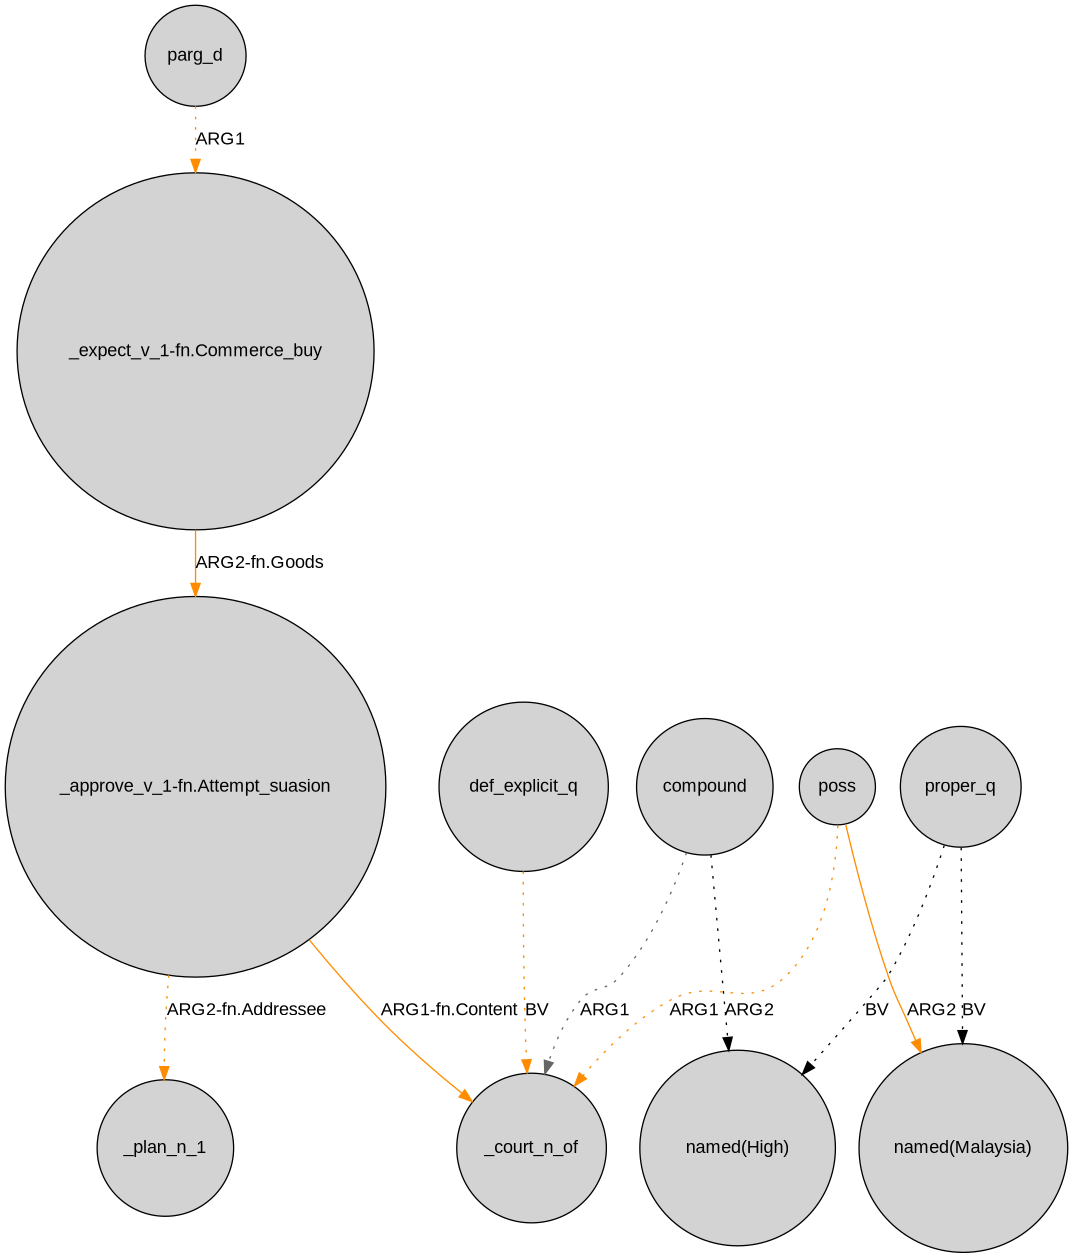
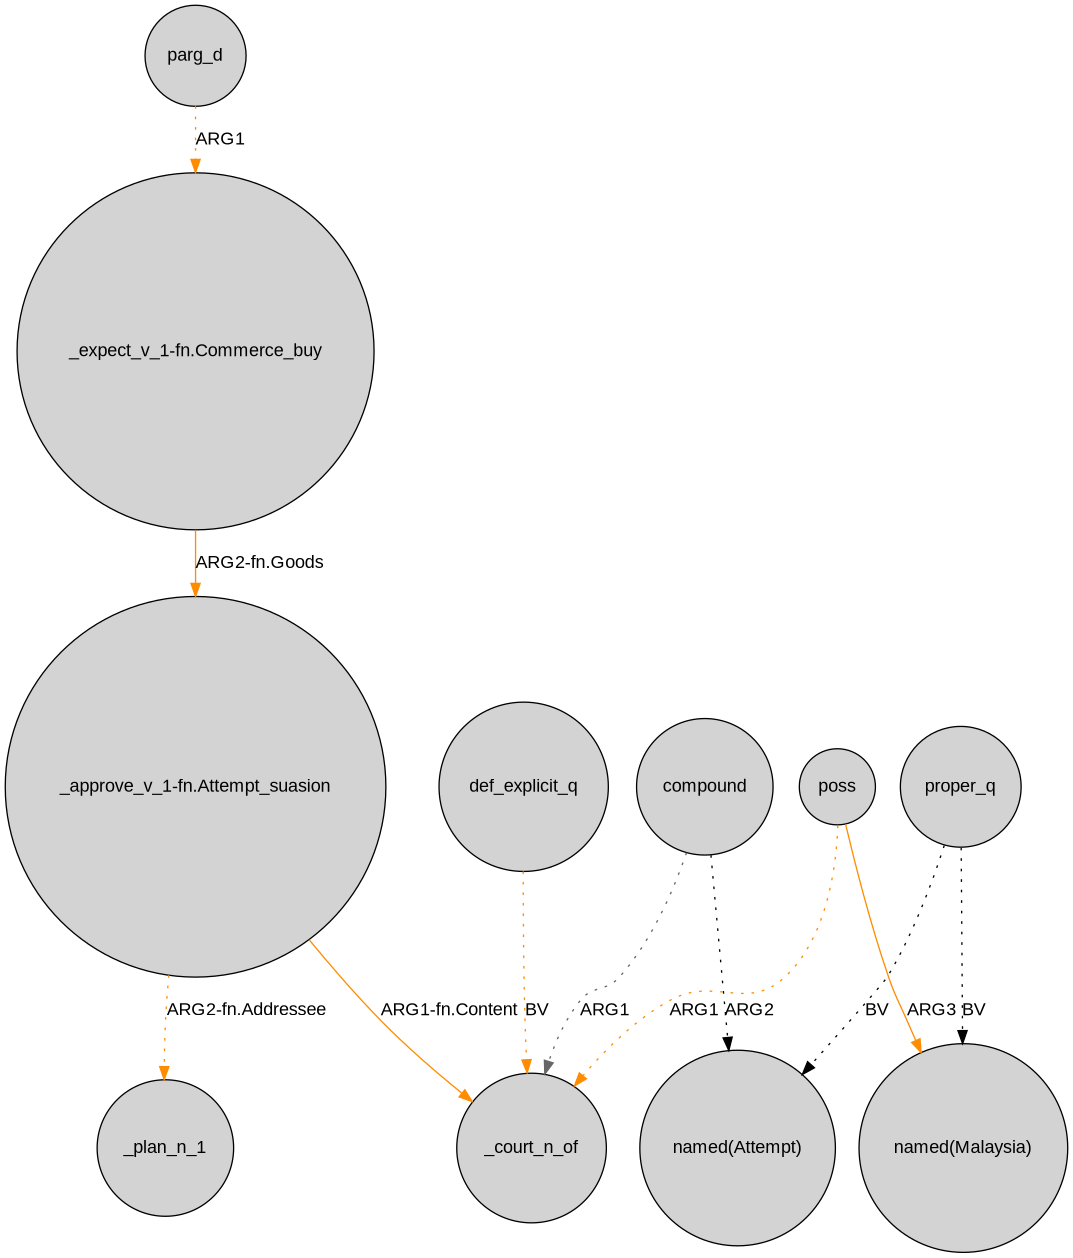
  digraph {
    fontname="Liberation Sans"
    node [fontname="Liberation Sans" shape=circle style=filled]
    edge [color=darkorange fontname="Liberation Sans" style=dotted]
    "_expect_v_1-fn.Commerce_buy"
    "_approve_v_1-fn.Attempt_suasion"
    _court_n_of
    _plan_n_1
    compound
-   "named(High)"
+   "named(High)" [label="named(Attempt)"]
    poss
    "named(Malaysia)"
    parg_d
    proper_q
    def_explicit_q
    "_expect_v_1-fn.Commerce_buy" -> "_approve_v_1-fn.Attempt_suasion" [label="ARG2-fn.Goods" style=solid]
    "_approve_v_1-fn.Attempt_suasion" -> _court_n_of [label="ARG1-fn.Content" style=solid]
    "_approve_v_1-fn.Attempt_suasion" -> _plan_n_1 [label="ARG2-fn.Addressee"]
    compound -> _court_n_of [color=gray40 label=ARG1]
    compound -> "named(High)" [color=black label=ARG2]
    poss -> _court_n_of [label=ARG1]
-   poss -> "named(Malaysia)" [label=ARG2 style=solid]
+   poss -> "named(Malaysia)" [label=ARG3 style=solid]
    parg_d -> "_expect_v_1-fn.Commerce_buy" [label=ARG1]
    proper_q -> "named(High)" [color=black label=BV]
    proper_q -> "named(Malaysia)" [color=black label=BV]
    def_explicit_q -> _court_n_of [label=BV]
  }
